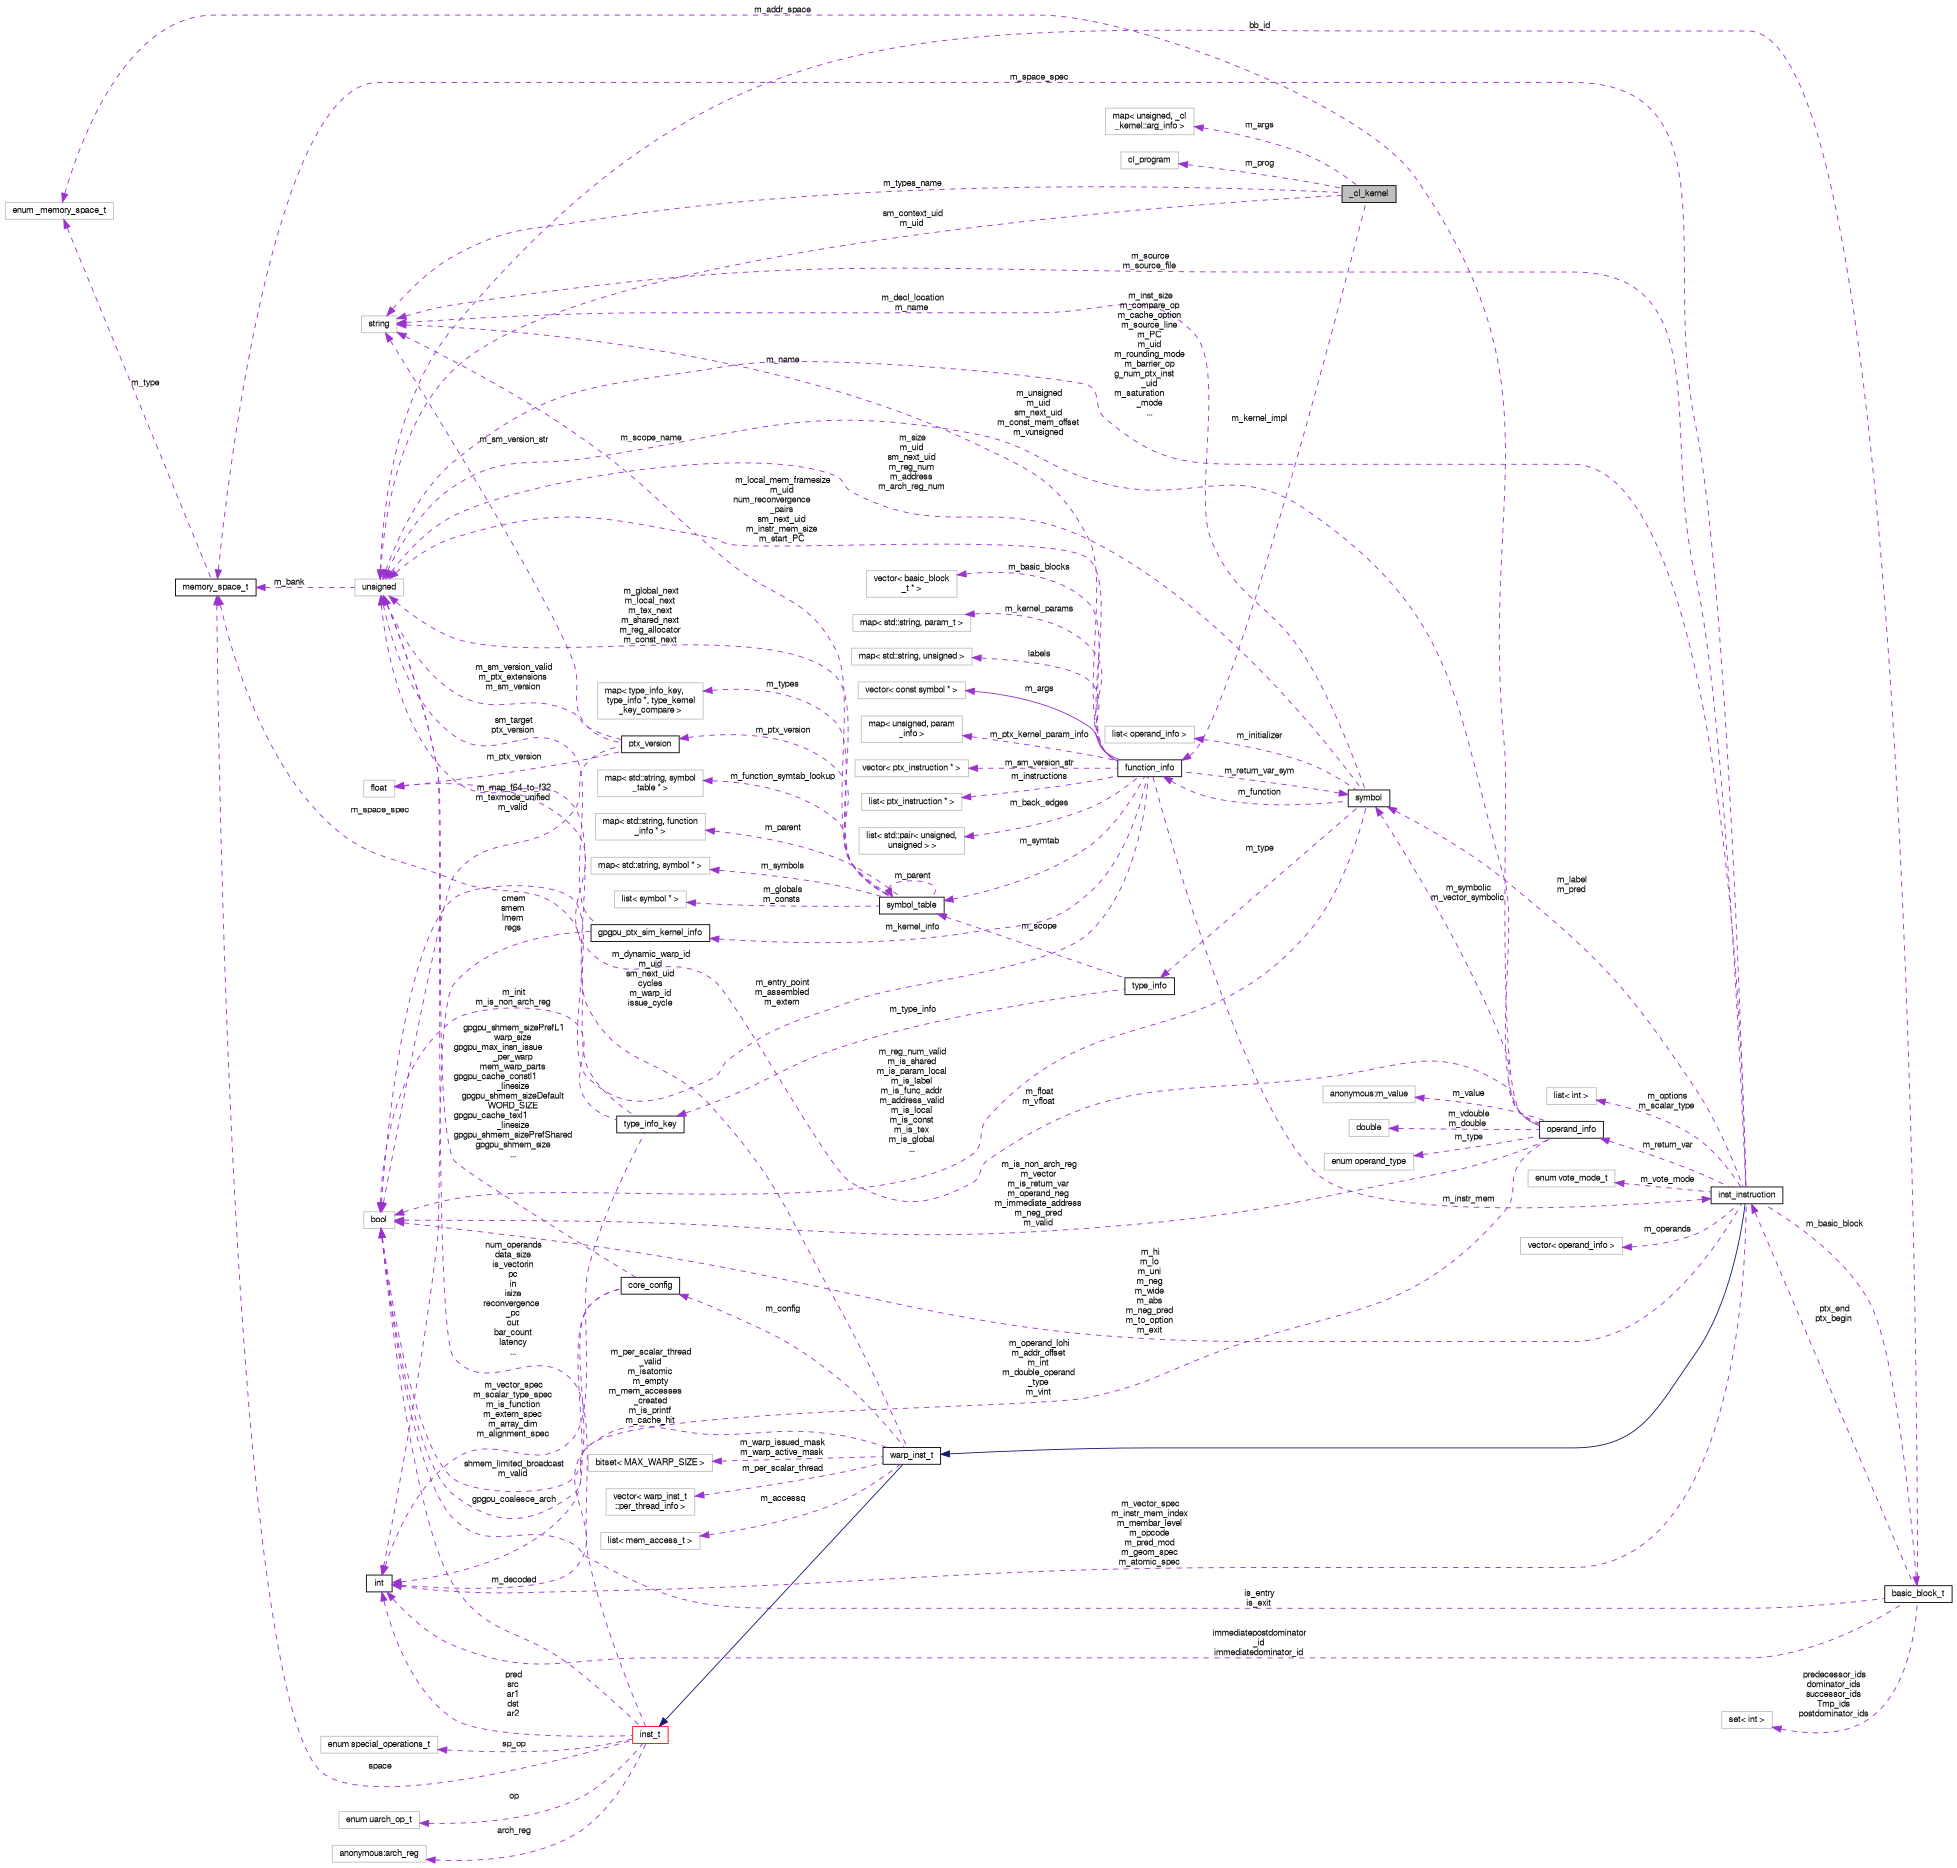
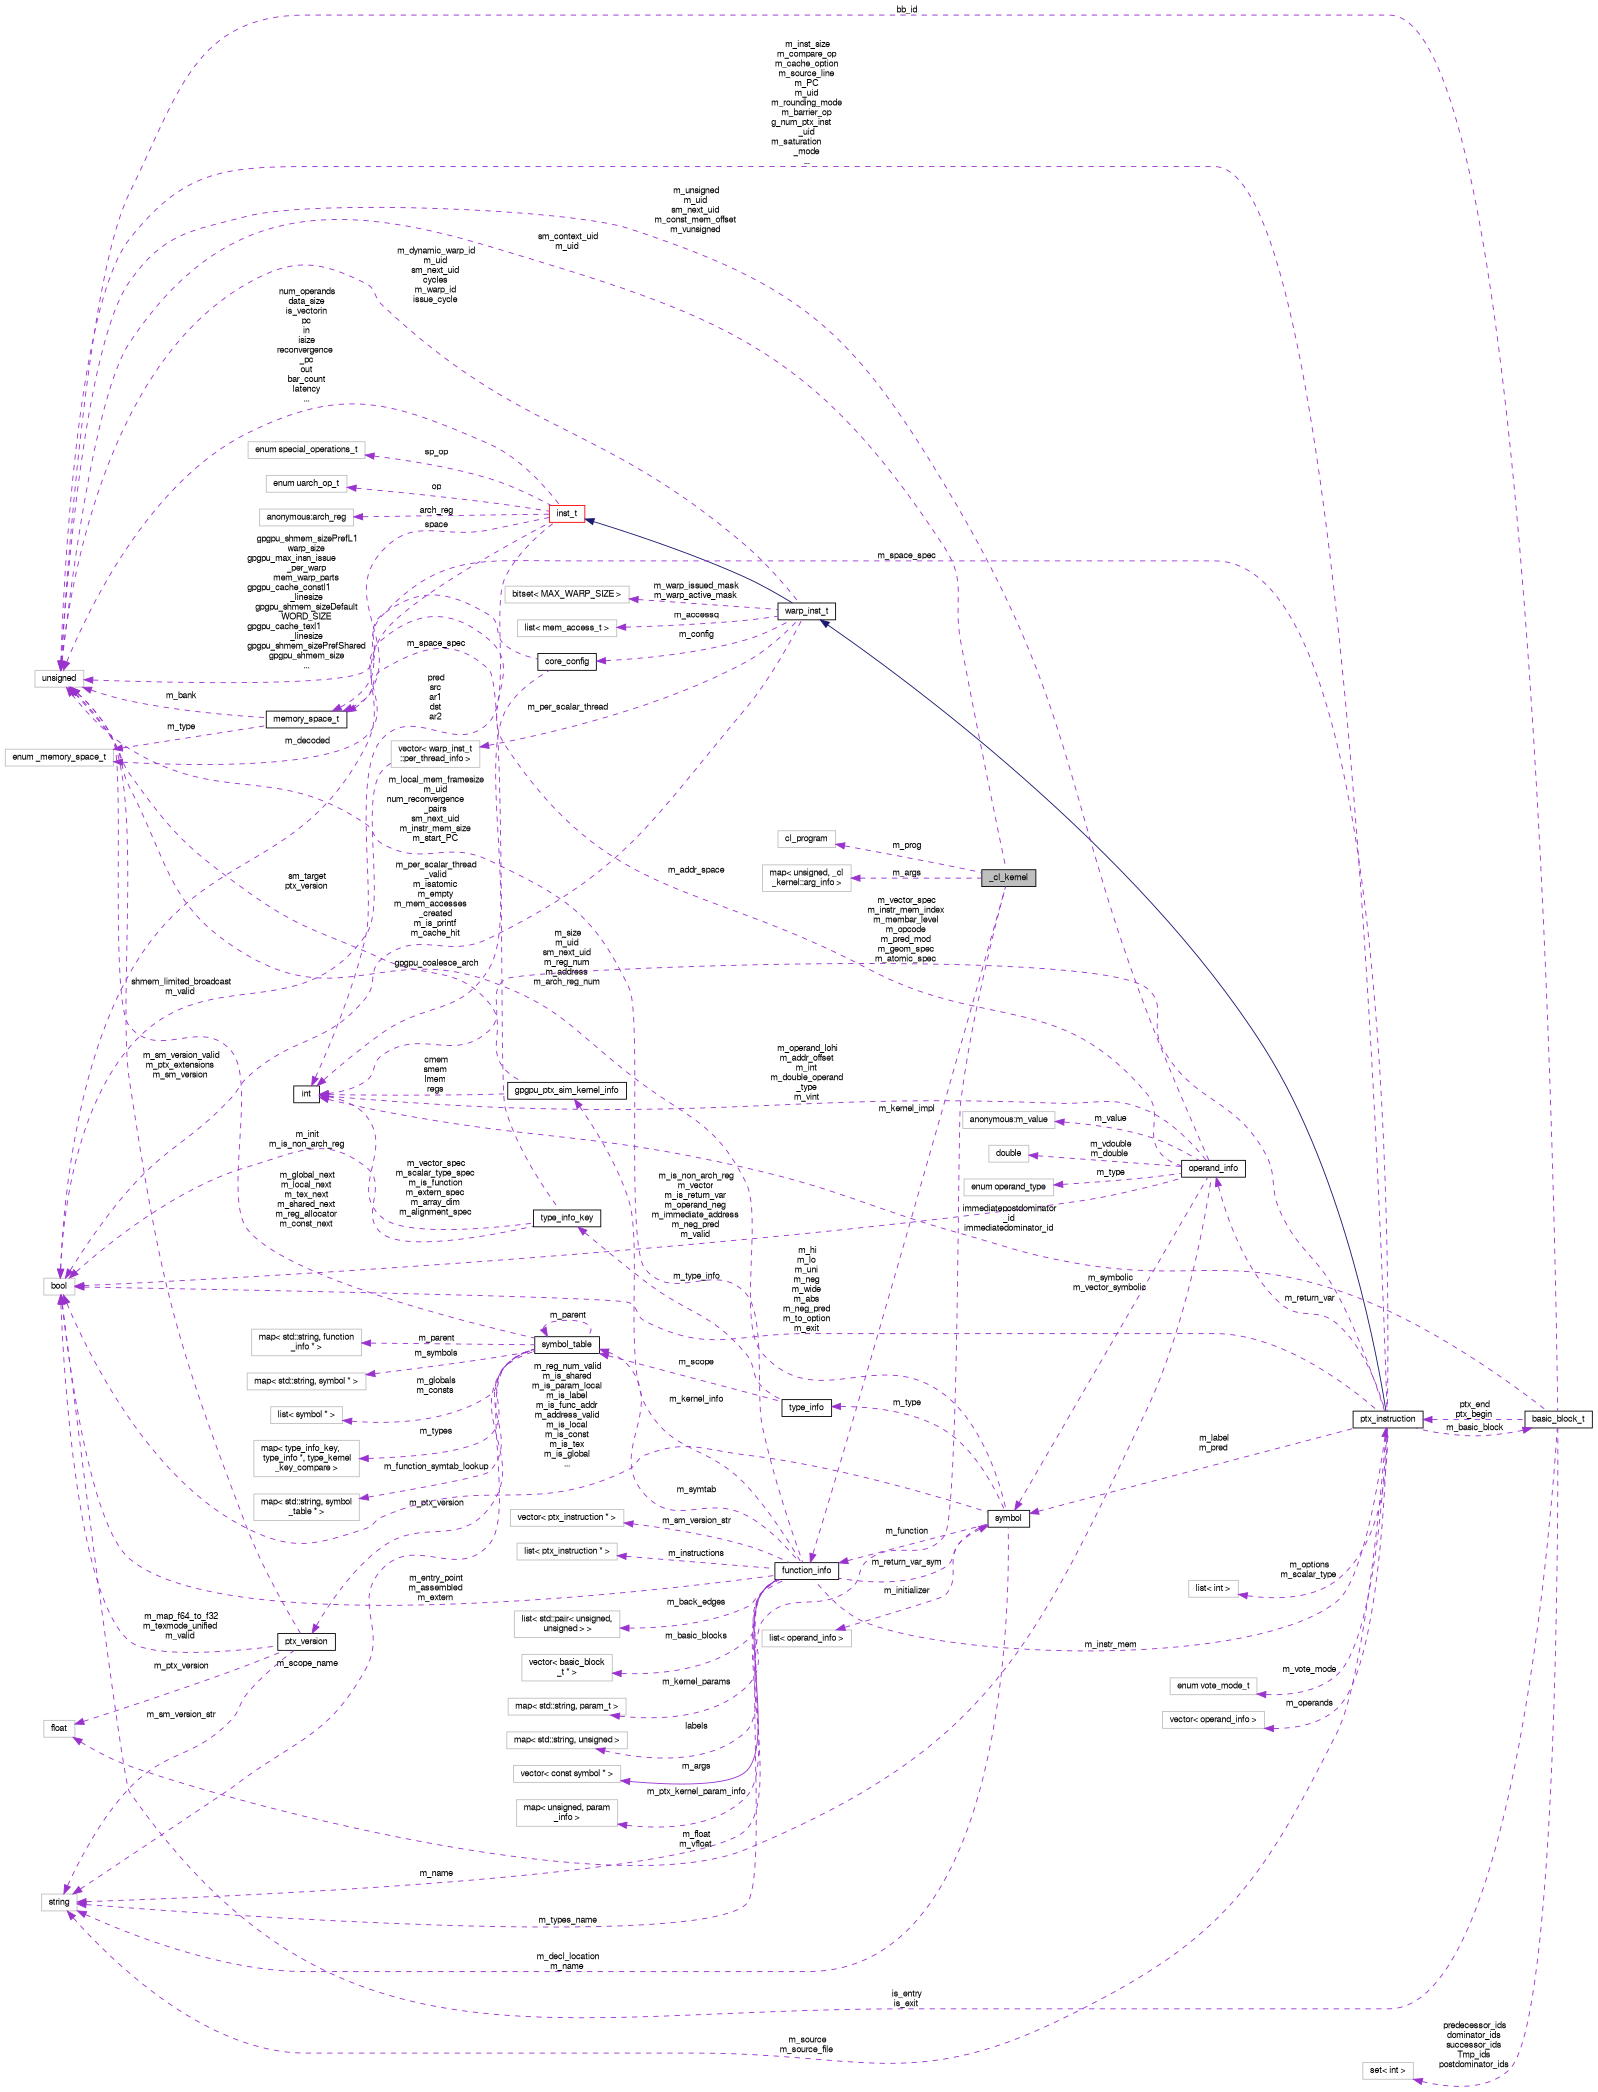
  digraph {
    rankdir=LR
    node [color=grey75 fontname=FreeSans fontsize=10 shape=record]
    edge [color=darkorchid3 dir=back fontname=FreeSans fontsize=10 labelfontname=FreeSans labelfontsize=10 style=dashed]
    n1 [color=black fillcolor=grey75 fontcolor=black height=0.2 label=_cl_kernel style=filled width=0.4]
    n2 [height=0.2 label="map\< unsigned, _cl\l_kernel::arg_info \>" width=0.4]
    n3 [height=0.2 label=cl_program width=0.4]
    n4 [height=0.2 label=string width=0.4]
    n5 [color=black height=0.2 label=function_info width=0.4]
    n6 [color=black height=0.2 label=symbol_table width=0.4]
    n7 [color=black height=0.2 label=ptx_version width=0.4]
-   n8 [color=black height=0.2 label=inst_instruction width=0.4]
+   n8 [color=black height=0.2 label=ptx_instruction width=0.4]
    n9 [color=black height=0.2 label=symbol width=0.4]
    n10 [color=black height=0.2 label=type_info width=0.4]
    n11 [color=black height=0.2 label=basic_block_t width=0.4]
    n12 [color=black height=0.2 label=operand_info width=0.4]
    n13 [height=0.2 label="map\< std::string, symbol * \>" width=0.4]
    n14 [height=0.2 label="list\< symbol * \>" width=0.4]
    n15 [height=0.2 label="map\< type_info_key,\l type_info *, type_kernel\l_key_compare \>" width=0.4]
    n16 [height=0.2 label=float width=0.4]
    n17 [height=0.2 label=bool width=0.4]
    n18 [color=black height=0.2 label=warp_inst_t width=0.4]
    n19 [color=red height=0.2 label=inst_t width=0.4]
    n20 [color=black height=0.2 label=core_config width=0.4]
    n21 [color=black height=0.2 label=type_info_key width=0.4]
    n22 [height=0.2 label=unsigned width=0.4]
    n23 [color=black height=0.2 label=memory_space_t width=0.4]
    n24 [color=black height=0.2 label=gpgpu_ptx_sim_kernel_info width=0.4]
    n25 [height=0.2 label="map\< std::string, symbol\l_table * \>" width=0.4]
    n26 [height=0.2 label="map\< std::string, function\l_info * \>" width=0.4]
    n27 [height=0.2 label="map\< std::string, param_t \>" width=0.4]
    n28 [height=0.2 label="map\< std::string, unsigned \>" width=0.4]
    n29 [height=0.2 label="vector\< const symbol * \>" width=0.4]
    n30 [height=0.2 label="map\< unsigned, param\l_info \>" width=0.4]
    n31 [height=0.2 label="vector\< ptx_instruction * \>" width=0.4]
    n32 [height=0.2 label="list\< ptx_instruction * \>" width=0.4]
    n33 [height=0.2 label="anonymous:arch_reg" width=0.4]
    n34 [height=0.2 label="enum special_operations_t" width=0.4]
    n35 [height=0.2 label="enum uarch_op_t" width=0.4]
    n36 [height=0.2 label="enum _memory_space_t" width=0.4]
    n37 [color=black height=0.2 label=int width=0.4]
    n38 [height=0.2 label="bitset\< MAX_WARP_SIZE \>" width=0.4]
    n39 [height=0.2 label="vector\< warp_inst_t\l::per_thread_info \>" width=0.4]
    n40 [height=0.2 label="list\< mem_access_t \>" width=0.4]
    n41 [height=0.2 label="set\< int \>" width=0.4]
    n42 [height=0.2 label="list\< int \>" width=0.4]
    n43 [height=0.2 label="enum vote_mode_t" width=0.4]
    n44 [height=0.2 label="anonymous:m_value" width=0.4]
    n45 [height=0.2 label=double width=0.4]
    n46 [height=0.2 label="list\< operand_info \>" width=0.4]
    n47 [height=0.2 label="enum operand_type" width=0.4]
    n48 [height=0.2 label="vector\< operand_info \>" width=0.4]
    n49 [height=0.2 label="list\< std::pair\< unsigned,\l unsigned \> \>" width=0.4]
    n50 [height=0.2 label="vector\< basic_block\l_t * \>" width=0.4]
    n2 -> n1 [label=" m_args"]
    n3 -> n1 [label=" m_prog"]
    n4 -> n1 [label=" m_types_name"]
    n4 -> n5 [label=" m_name"]
    n4 -> n6 [label=" m_scope_name"]
    n4 -> n7 [label=" m_sm_version_str"]
    n4 -> n8 [label=" m_source\nm_source_file"]
    n4 -> n9 [label=" m_decl_location\nm_name"]
    n5 -> n1 [label=" m_kernel_impl"]
    n5 -> n9 [label=" m_function"]
    n6 -> n5 [label=" m_symtab"]
    n6 -> n6 [label=" m_parent"]
    n6 -> n10 [label=" m_scope"]
    n7 -> n6 [label=" m_ptx_version"]
    n8 -> n5 [label=" m_instr_mem"]
    n8 -> n11 [label=" ptx_end\nptx_begin"]
    n9 -> n5 [label=" m_return_var_sym"]
    n9 -> n8 [label=" m_label\nm_pred"]
    n9 -> n12 [label=" m_symbolic\nm_vector_symbolic"]
    n10 -> n9 [label=" m_type"]
    n11 -> n8 [label=" m_basic_block"]
    n12 -> n8 [label=" m_return_var"]
    n13 -> n6 [label=" m_symbols"]
    n14 -> n6 [label=" m_globals\nm_consts"]
    n15 -> n6 [label=" m_types"]
    n16 -> n7 [label=" m_ptx_version"]
    n16 -> n12 [label=" m_float\nm_vfloat"]
    n17 -> n5 [label=" m_entry_point\nm_assembled\nm_extern"]
    n17 -> n7 [label=" m_map_f64_to_f32\nm_texmode_unified\nm_valid"]
    n17 -> n8 [label=" m_hi\nm_lo\nm_uni\nm_neg\nm_wide\nm_abs\nm_neg_pred\nm_to_option\nm_exit"]
    n17 -> n9 [label=" m_reg_num_valid\nm_is_shared\nm_is_param_local\nm_is_label\nm_is_func_addr\nm_address_valid\nm_is_local\nm_is_const\nm_is_tex\nm_is_global\n..."]
    n17 -> n11 [label=" is_entry\nis_exit"]
    n17 -> n12 [label=" m_is_non_arch_reg\nm_vector\nm_is_return_var\nm_operand_neg\nm_immediate_address\nm_neg_pred\nm_valid"]
    n17 -> n18 [label=" m_per_scalar_thread\l_valid\nm_isatomic\nm_empty\nm_mem_accesses\l_created\nm_is_printf\nm_cache_hit"]
    n17 -> n19 [label=" m_decoded"]
-   n17 -> n20 [label=" shmem_limited_broadcast\nm_valid"]
+   n17 -> n39 [label=" shmem_limited_broadcast\nm_valid"]
    n17 -> n21 [label=" m_init\nm_is_non_arch_reg"]
    n18 -> n8 [color=midnightblue style=solid]
    n19 -> n18 [color=midnightblue style=solid]
    n20 -> n18 [label=" m_config"]
    n21 -> n10 [label=" m_type_info"]
    n22 -> n1 [label=" sm_context_uid\nm_uid"]
    n22 -> n5 [label=" m_local_mem_framesize\nm_uid\nnum_reconvergence\l_pairs\nsm_next_uid\nm_instr_mem_size\nm_start_PC"]
    n22 -> n6 [label=" m_global_next\nm_local_next\nm_tex_next\nm_shared_next\nm_reg_allocator\nm_const_next"]
    n22 -> n7 [label=" m_sm_version_valid\nm_ptx_extensions\nm_sm_version"]
    n22 -> n8 [label=" m_inst_size\nm_compare_op\nm_cache_option\nm_source_line\nm_PC\nm_uid\nm_rounding_mode\nm_barrier_op\ng_num_ptx_inst\l_uid\nm_saturation\l_mode\n..."]
    n22 -> n9 [label=" m_size\nm_uid\nsm_next_uid\nm_reg_num\nm_address\nm_arch_reg_num"]
    n22 -> n11 [label=" bb_id"]
    n22 -> n12 [label=" m_unsigned\nm_uid\nsm_next_uid\nm_const_mem_offset\nm_vunsigned"]
    n22 -> n18 [label=" m_dynamic_warp_id\nm_uid\nsm_next_uid\ncycles\nm_warp_id\nissue_cycle"]
    n22 -> n19 [label=" num_operands\ndata_size\nis_vectorin\npc\nin\nisize\nreconvergence\l_pc\nout\nbar_count\nlatency\n..."]
    n22 -> n20 [label=" gpgpu_shmem_sizePrefL1\nwarp_size\ngpgpu_max_insn_issue\l_per_warp\nmem_warp_parts\ngpgpu_cache_constl1\l_linesize\ngpgpu_shmem_sizeDefault\nWORD_SIZE\ngpgpu_cache_texl1\l_linesize\ngpgpu_shmem_sizePrefShared\ngpgpu_shmem_size\n..."]
-   n23 -> n22 [label=" m_bank"]
+   n22 -> n23 [label=" m_bank"]
    n22 -> n24 [label=" sm_target\nptx_version"]
    n23 -> n8 [label=" m_space_spec"]
    n23 -> n19 [label=" space"]
    n23 -> n21 [label=" m_space_spec"]
    n24 -> n5 [label=" m_kernel_info"]
    n25 -> n6 [label=" m_function_symtab_lookup"]
    n26 -> n6 [label=" m_parent"]
    n27 -> n5 [label=" m_kernel_params"]
    n28 -> n5 [label=" labels"]
    n29 -> n5 [label=" m_args" style=solid]
    n30 -> n5 [label=" m_ptx_kernel_param_info"]
    n31 -> n5 [label=" m_sm_version_str"]
    n32 -> n5 [label=" m_instructions"]
    n33 -> n19 [label=" arch_reg"]
    n34 -> n19 [label=" sp_op"]
    n35 -> n19 [label=" op"]
    n36 -> n12 [label=" m_addr_space"]
    n36 -> n23 [label=" m_type"]
    n37 -> n8 [label=" m_vector_spec\nm_instr_mem_index\nm_membar_level\nm_opcode\nm_pred_mod\nm_geom_spec\nm_atomic_spec"]
    n37 -> n11 [label=" immediatepostdominator\l_id\nimmediatedominator_id"]
    n37 -> n12 [label=" m_operand_lohi\nm_addr_offset\nm_int\nm_double_operand\l_type\nm_vint"]
    n37 -> n19 [label=" pred\nsrc\nar1\ndst\nar2"]
    n37 -> n20 [label=" gpgpu_coalesce_arch"]
    n37 -> n21 [label=" m_vector_spec\nm_scalar_type_spec\nm_is_function\nm_extern_spec\nm_array_dim\nm_alignment_spec"]
    n37 -> n24 [label=" cmem\nsmem\nlmem\nregs"]
    n38 -> n18 [label=" m_warp_issued_mask\nm_warp_active_mask"]
    n39 -> n18 [label=" m_per_scalar_thread"]
    n40 -> n18 [label=" m_accessq"]
    n41 -> n11 [label=" predecessor_ids\ndominator_ids\nsuccessor_ids\nTmp_ids\npostdominator_ids"]
    n42 -> n8 [label=" m_options\nm_scalar_type"]
    n43 -> n8 [label=" m_vote_mode"]
    n44 -> n12 [label=" m_value"]
    n45 -> n12 [label=" m_vdouble\nm_double"]
    n46 -> n9 [label=" m_initializer"]
    n47 -> n12 [label=" m_type"]
    n48 -> n8 [label=" m_operands"]
    n49 -> n5 [label=" m_back_edges"]
    n50 -> n5 [label=" m_basic_blocks"]
  }
